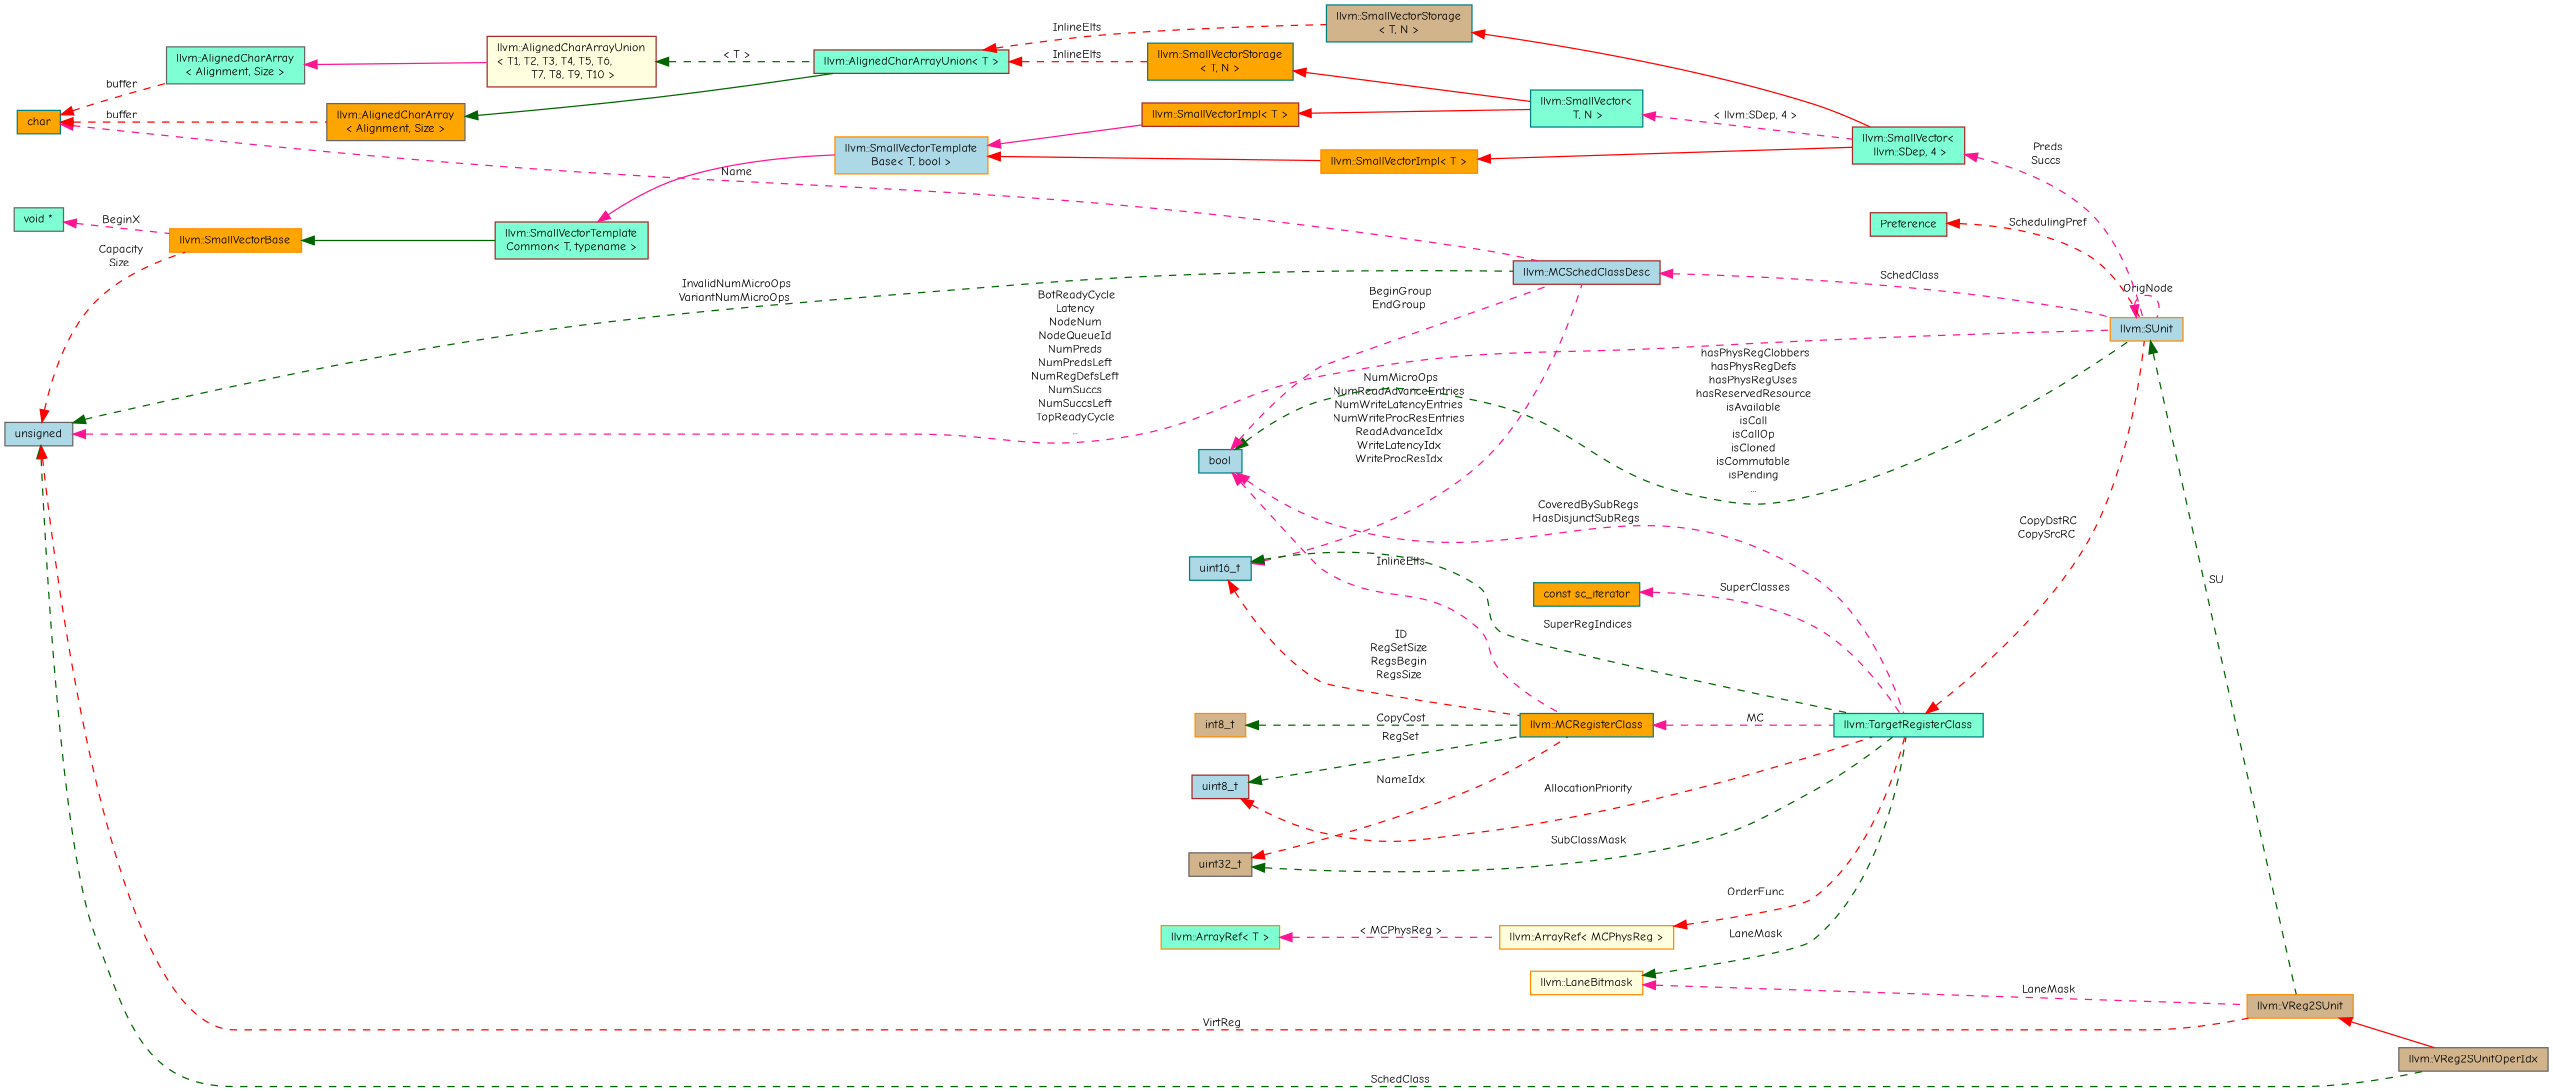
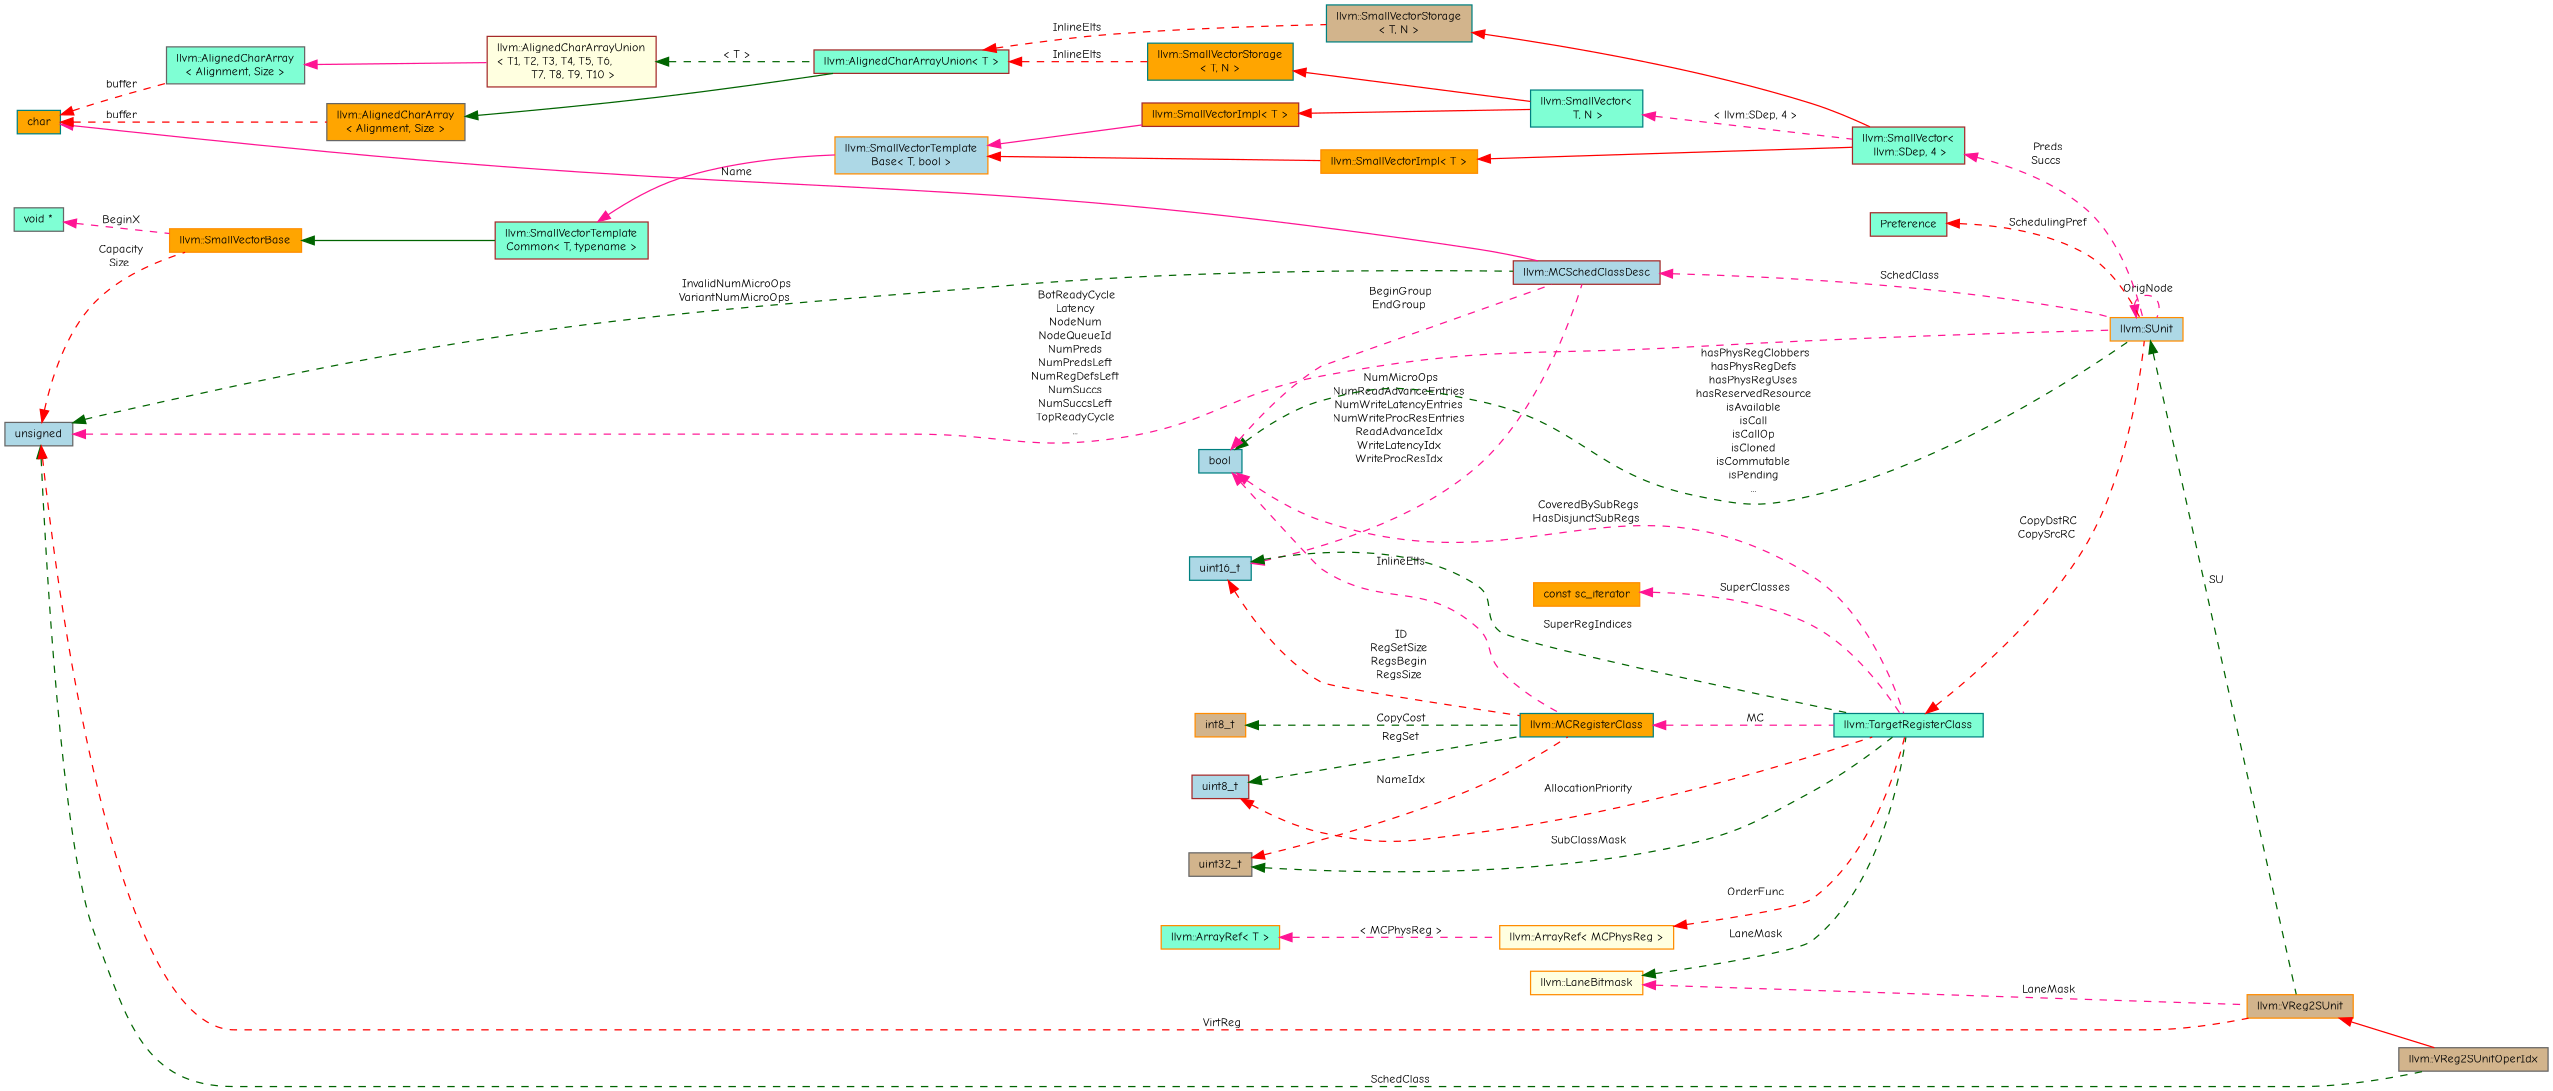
  digraph {
    fontname="Comic Neue"
    rankdir=LR
    node [color=darkorange fillcolor=aquamarine fontname="Comic Neue" fontsize=10 shape=box style=filled]
    edge [color=red dir=back fontname="Comic Neue" fontsize=10 labelfontname=Helvetica labelfontsize=10 style=dashed]
    n1 [color=gray40 fillcolor=tan fontcolor=black height=0.2 label="llvm::VReg2SUnitOperIdx" width=0.4]
    n2 [fillcolor=tan height=0.2 label="llvm::VReg2SUnit" width=0.4]
    n3 [color=gray40 fillcolor=lightblue height=0.2 label=unsigned width=0.4]
    n4 [fillcolor=lightblue height=0.2 label="llvm::SUnit" width=0.4]
    n5 [color=brown fillcolor=lightblue height=0.2 label="llvm::MCSchedClassDesc" width=0.4]
    n6 [fillcolor=orange height=0.2 label="llvm::SmallVectorBase" width=0.4]
    n7 [color=brown height=0.2 label="llvm::SmallVectorTemplate\lCommon\< T, typename \>" width=0.4]
    n8 [fillcolor=lightyellow height=0.2 label="llvm::LaneBitmask" width=0.4]
    n9 [color=teal height=0.2 label="llvm::TargetRegisterClass" width=0.4]
    n10 [color=teal fillcolor=orange height=0.2 label=char width=0.4]
    n11 [color=gray40 fillcolor=orange height=0.2 label="llvm::AlignedCharArray\l\< Alignment, Size \>" width=0.4]
    n12 [color=gray40 height=0.2 label="llvm::AlignedCharArray\l\< Alignment, Size \>" width=0.4]
    n13 [color=brown height=0.2 label="llvm::AlignedCharArrayUnion\< T \>" width=0.4]
    n14 [color=brown fillcolor=lightyellow height=0.2 label="llvm::AlignedCharArrayUnion\l\< T1, T2, T3, T4, T5, T6,\l T7, T8, T9, T10 \>" width=0.4]
    n15 [color=teal fillcolor=lightblue height=0.2 label=uint16_t width=0.4]
    n16 [color=teal fillcolor=orange height=0.2 label="llvm::MCRegisterClass" width=0.4]
    n17 [color=teal fillcolor=lightblue height=0.2 label=bool width=0.4]
    n18 [color=brown height=0.2 label="llvm::SmallVector\<\l llvm::SDep, 4 \>" width=0.4]
    n19 [fillcolor=orange height=0.2 label="llvm::SmallVectorImpl\< T \>" width=0.4]
    n20 [fillcolor=lightblue height=0.2 label="llvm::SmallVectorTemplate\lBase\< T, bool \>" width=0.4]
    n21 [color=brown fillcolor=orange height=0.2 label="llvm::SmallVectorImpl\< T \>" width=0.4]
    n22 [color=teal height=0.2 label="llvm::SmallVector\<\l T, N \>" width=0.4]
    n23 [color=gray40 height=0.2 label="void *" width=0.4]
    n24 [color=teal fillcolor=tan height=0.2 label="llvm::SmallVectorStorage\l\< T, N \>" width=0.4]
    n25 [color=teal fillcolor=orange height=0.2 label="llvm::SmallVectorStorage\l\< T, N \>" width=0.4]
    n26 [color=brown height=0.2 label=Preference width=0.4]
    n27 [color=brown fillcolor=lightblue height=0.2 label=uint8_t width=0.4]
    n28 [color=gray40 fillcolor=tan height=0.2 label=uint32_t width=0.4]
    n29 [fillcolor=tan height=0.2 label=int8_t width=0.4]
-   n30 [color=teal fillcolor=orange height=0.2 label="const sc_iterator" width=0.4]
+   n30 [fillcolor=orange height=0.2 label="const sc_iterator" width=0.4]
    n31 [fillcolor=lightyellow height=0.2 label="llvm::ArrayRef\< MCPhysReg \>" width=0.4]
    n32 [height=0.2 label="llvm::ArrayRef\< T \>" width=0.4]
    n2 -> n1 [style=solid]
    n3 -> n1 [color=darkgreen label=" SchedClass"]
    n3 -> n2 [label=" VirtReg"]
    n3 -> n4 [color=deeppink label=" BotReadyCycle\nLatency\nNodeNum\nNodeQueueId\nNumPreds\nNumPredsLeft\nNumRegDefsLeft\nNumSuccs\nNumSuccsLeft\nTopReadyCycle\n..."]
    n3 -> n5 [color=darkgreen label=" InvalidNumMicroOps\nVariantNumMicroOps"]
    n3 -> n6 [label=" Capacity\nSize"]
    n4 -> n2 [color=darkgreen label=" SU"]
    n4 -> n4 [color=deeppink label=" OrigNode"]
    n5 -> n4 [color=deeppink label=" SchedClass"]
    n6 -> n7 [color=darkgreen style=solid]
    n7 -> n20 [color=deeppink style=solid]
    n8 -> n2 [color=deeppink label=" LaneMask"]
    n8 -> n9 [color=darkgreen label=" LaneMask"]
    n9 -> n4 [label=" CopyDstRC\nCopySrcRC"]
-   n10 -> n5 [color=deeppink label=" Name"]
+   n10 -> n5 [color=deeppink label=" Name" style=solid]
    n10 -> n11 [label=" buffer"]
    n10 -> n12 [label=" buffer"]
    n11 -> n13 [color=darkgreen style=solid]
    n12 -> n14 [color=deeppink style=solid]
    n13 -> n24 [label=" InlineElts"]
    n13 -> n25 [label=" InlineElts"]
    n14 -> n13 [color=darkgreen label=" \< T \>"]
    n15 -> n5 [color=deeppink label=" NumMicroOps\nNumReadAdvanceEntries\nNumWriteLatencyEntries\nNumWriteProcResEntries\nReadAdvanceIdx\nWriteLatencyIdx\nWriteProcResIdx"]
    n15 -> n9 [color=darkgreen label=" SuperRegIndices"]
    n15 -> n16 [label=" ID\nRegSetSize\nRegsBegin\nRegsSize"]
    n16 -> n9 [color=deeppink label=" MC"]
    n17 -> n4 [color=darkgreen label=" hasPhysRegClobbers\nhasPhysRegDefs\nhasPhysRegUses\nhasReservedResource\nisAvailable\nisCall\nisCallOp\nisCloned\nisCommutable\nisPending\n..."]
    n17 -> n5 [color=deeppink label=" BeginGroup\nEndGroup"]
    n17 -> n9 [color=deeppink label=" CoveredBySubRegs\nHasDisjunctSubRegs"]
    n17 -> n16 [color=deeppink label=" InlineElts"]
    n18 -> n4 [color=deeppink label=" Preds\nSuccs"]
    n19 -> n18 [style=solid]
    n20 -> n19 [style=solid]
    n20 -> n21 [color=deeppink style=solid]
    n21 -> n22 [style=solid]
    n22 -> n18 [color=deeppink label=" \< llvm::SDep, 4 \>"]
    n23 -> n6 [color=deeppink label=" BeginX"]
    n24 -> n18 [style=solid]
    n25 -> n22 [style=solid]
    n26 -> n4 [label=" SchedulingPref"]
    n27 -> n9 [label=" AllocationPriority"]
    n27 -> n16 [color=darkgreen label=" RegSet"]
    n28 -> n9 [color=darkgreen label=" SubClassMask"]
    n28 -> n16 [label=" NameIdx"]
    n29 -> n16 [color=darkgreen label=" CopyCost"]
    n30 -> n9 [color=deeppink label=" SuperClasses"]
    n31 -> n9 [label=" OrderFunc"]
    n32 -> n31 [color=deeppink label=" \< MCPhysReg \>"]
  }
